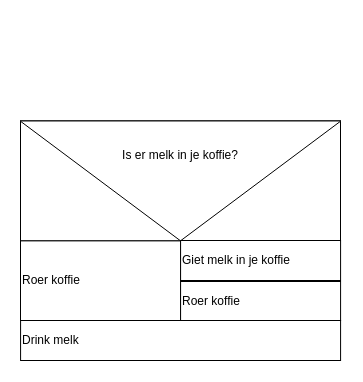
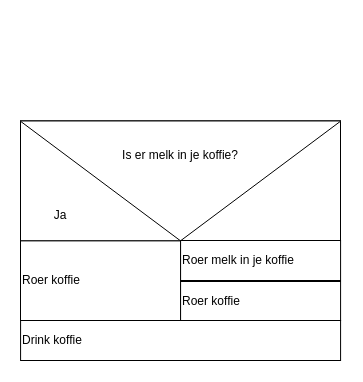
  <mxCell id="0" />
  <mxCell id="1" parent="0" />
  <mxCell id="2" value="" style="rounded=0;whiteSpace=wrap;html=1;align=left;" vertex="1" parent="1"><mxGeometry x="20" y="120.39" width="320" height="120" as="geometry" /></mxCell>
  <mxCell id="3" value="Roer koffie" style="rounded=0;whiteSpace=wrap;html=1;align=left;" vertex="1" parent="1"><mxGeometry x="20" y="240.39" width="160.08" height="79.61" as="geometry" /></mxCell>
  <mxCell id="4" value="" style="triangle;whiteSpace=wrap;html=1;rotation=90;" vertex="1" parent="1"><mxGeometry x="120.08" y="20" width="119.85" height="320.78" as="geometry" /></mxCell>
  <mxCell id="5" value="Is er melk in je koffie?" style="text;html=1;strokeColor=none;fillColor=none;align=center;verticalAlign=middle;whiteSpace=wrap;overflow=hidden;" vertex="1" parent="1"><mxGeometry x="110.08" y="130" width="140" height="50" as="geometry" /></mxCell>
- <mxCell id="7" value="Giet melk in je koffie" style="rounded=0;whiteSpace=wrap;html=1;align=left;" vertex="1" parent="1"><mxGeometry x="180.08" y="240" width="160" height="40" as="geometry" /></mxCell>
+ <mxCell id="6" value="Ja" style="text;html=1;strokeColor=none;fillColor=none;align=center;verticalAlign=middle;whiteSpace=wrap;rounded=0;" vertex="1" parent="1"><mxGeometry x="30.08" y="200" width="60" height="30" as="geometry" /></mxCell>
+ <mxCell id="7" value="Roer melk in je koffie" style="rounded=0;whiteSpace=wrap;html=1;align=left;" vertex="1" parent="1"><mxGeometry x="180.08" y="240" width="160" height="40" as="geometry" /></mxCell>
  <mxCell id="8" value="Roer koffie" style="rounded=0;whiteSpace=wrap;html=1;align=left;" vertex="1" parent="1"><mxGeometry x="180.08" y="281" width="160" height="39" as="geometry" /></mxCell>
- <mxCell id="9" value="Drink melk" style="rounded=0;whiteSpace=wrap;html=1;align=left;" vertex="1" parent="1"><mxGeometry x="20.08" y="320" width="320" height="40" as="geometry" /></mxCell>
+ <mxCell id="9" value="Drink koffie" style="rounded=0;whiteSpace=wrap;html=1;align=left;" vertex="1" parent="1"><mxGeometry x="20.08" y="320" width="320" height="40" as="geometry" /></mxCell>
